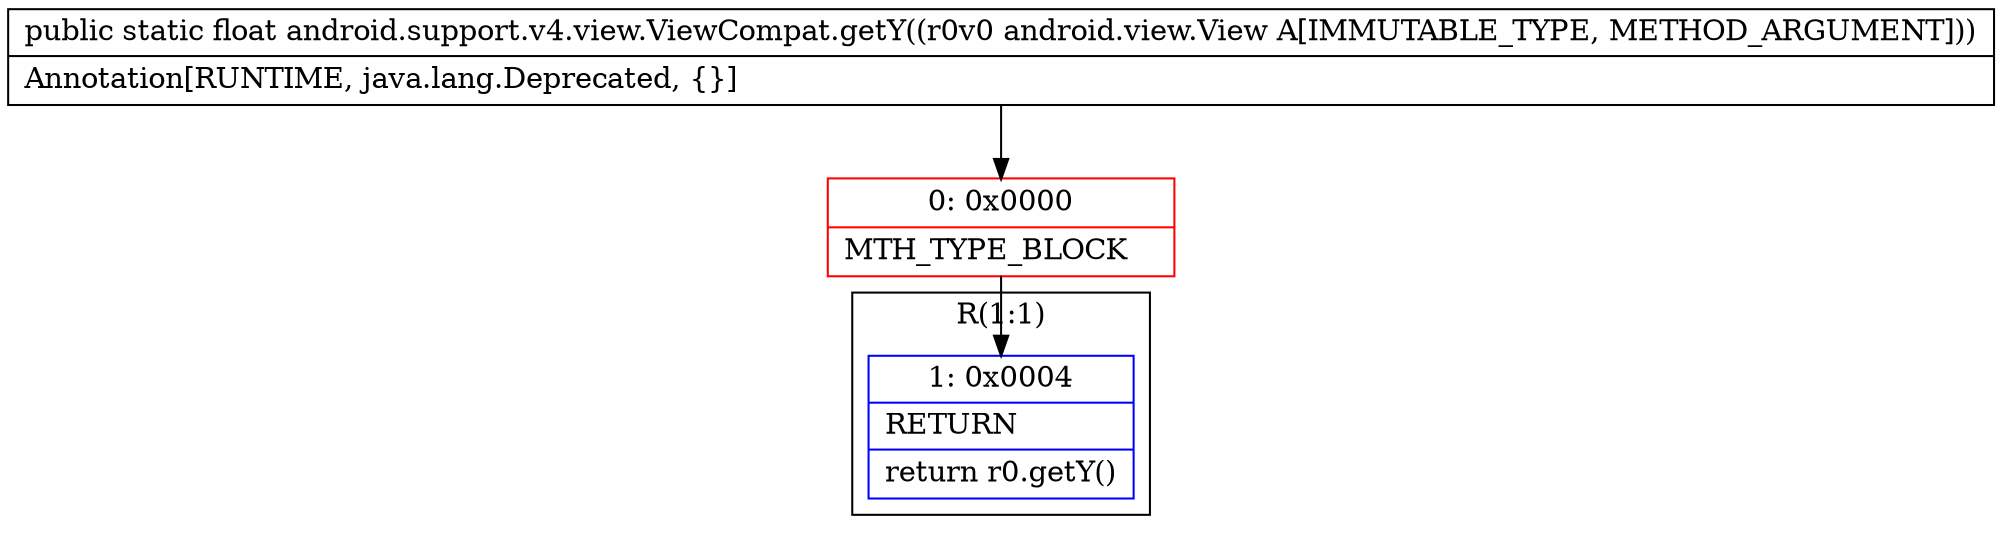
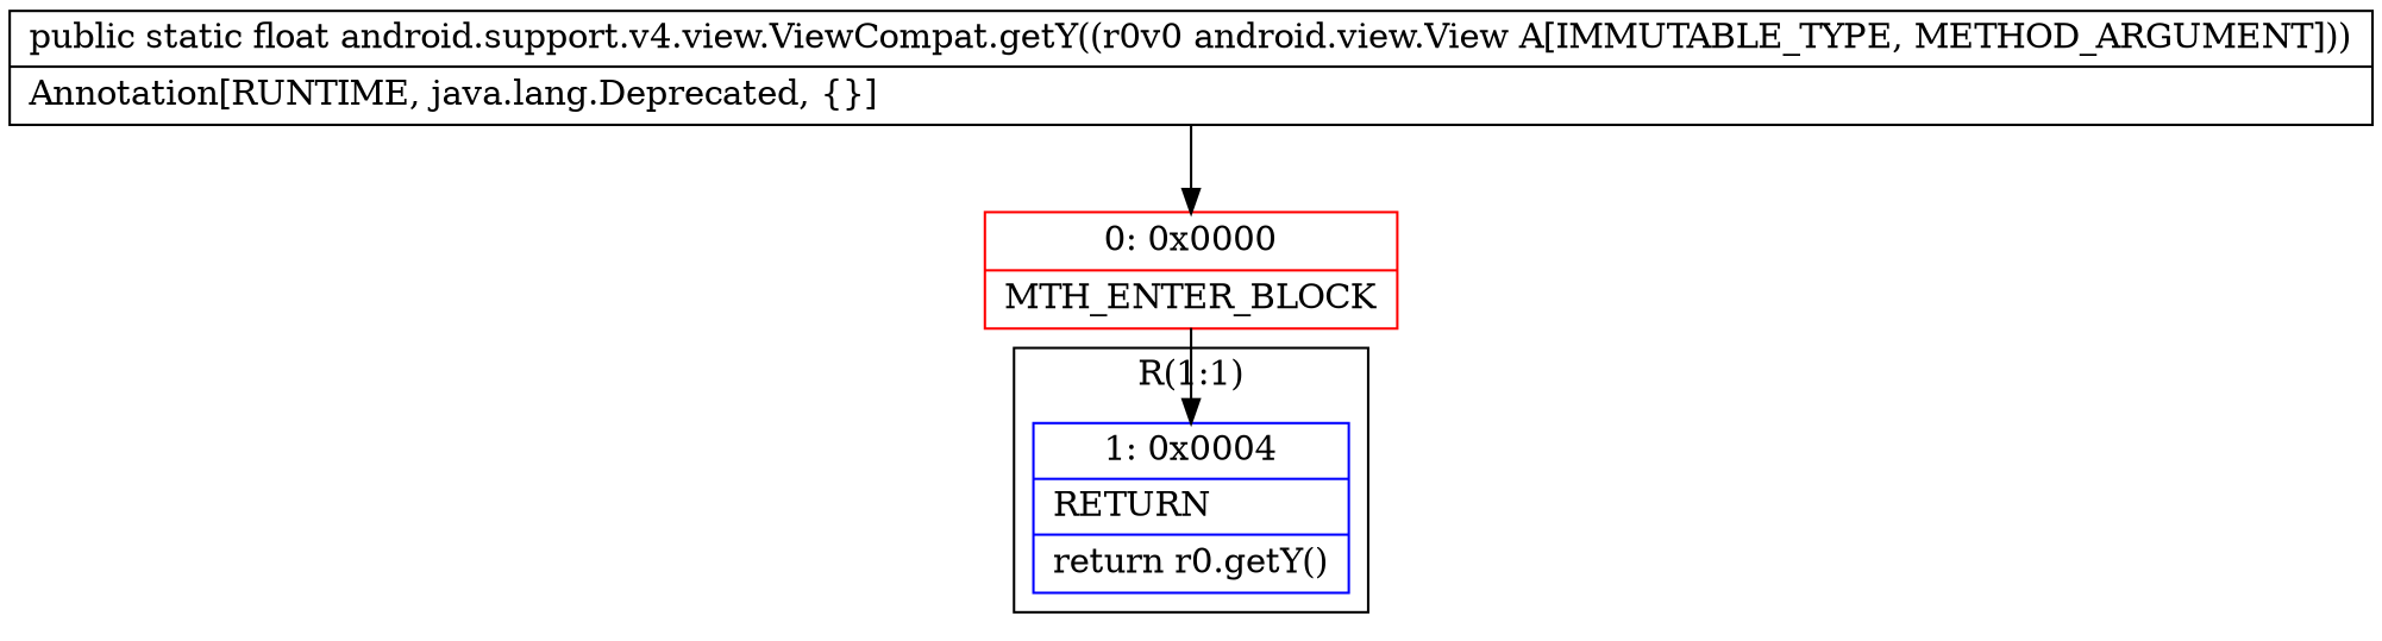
  digraph {
    node [shape=record]
    n1 [color=blue label="{1\:\ 0x0004|RETURN\l|return r0.getY()\l}"]
-   n2 [color=red label="{0\:\ 0x0000|MTH_TYPE_BLOCK\l}"]
+   n2 [color=red label="{0\:\ 0x0000|MTH_ENTER_BLOCK\l}"]
    n3 [label="{public static float android.support.v4.view.ViewCompat.getY((r0v0 android.view.View A[IMMUTABLE_TYPE, METHOD_ARGUMENT]))  | Annotation[RUNTIME, java.lang.Deprecated, \{\}]\l}"]
    subgraph cluster_1 {
      label="R(1:1)"
      n1
    }
    n2 -> n1
    n3 -> n2
  }
